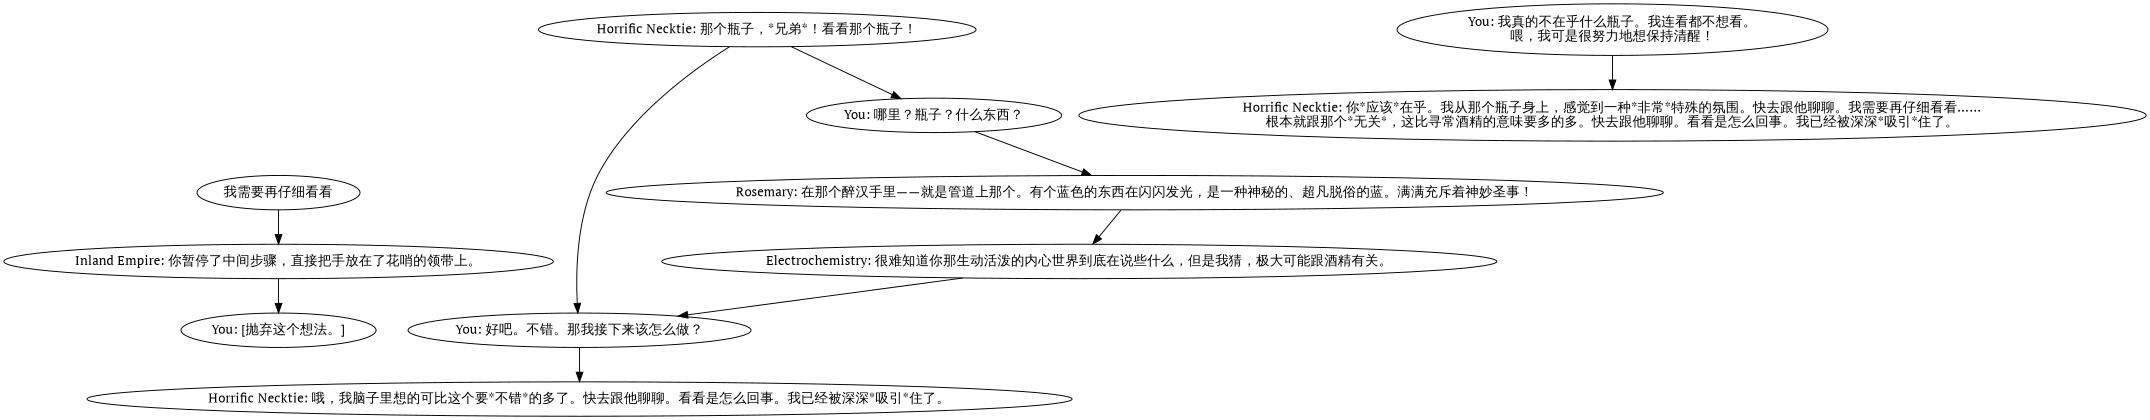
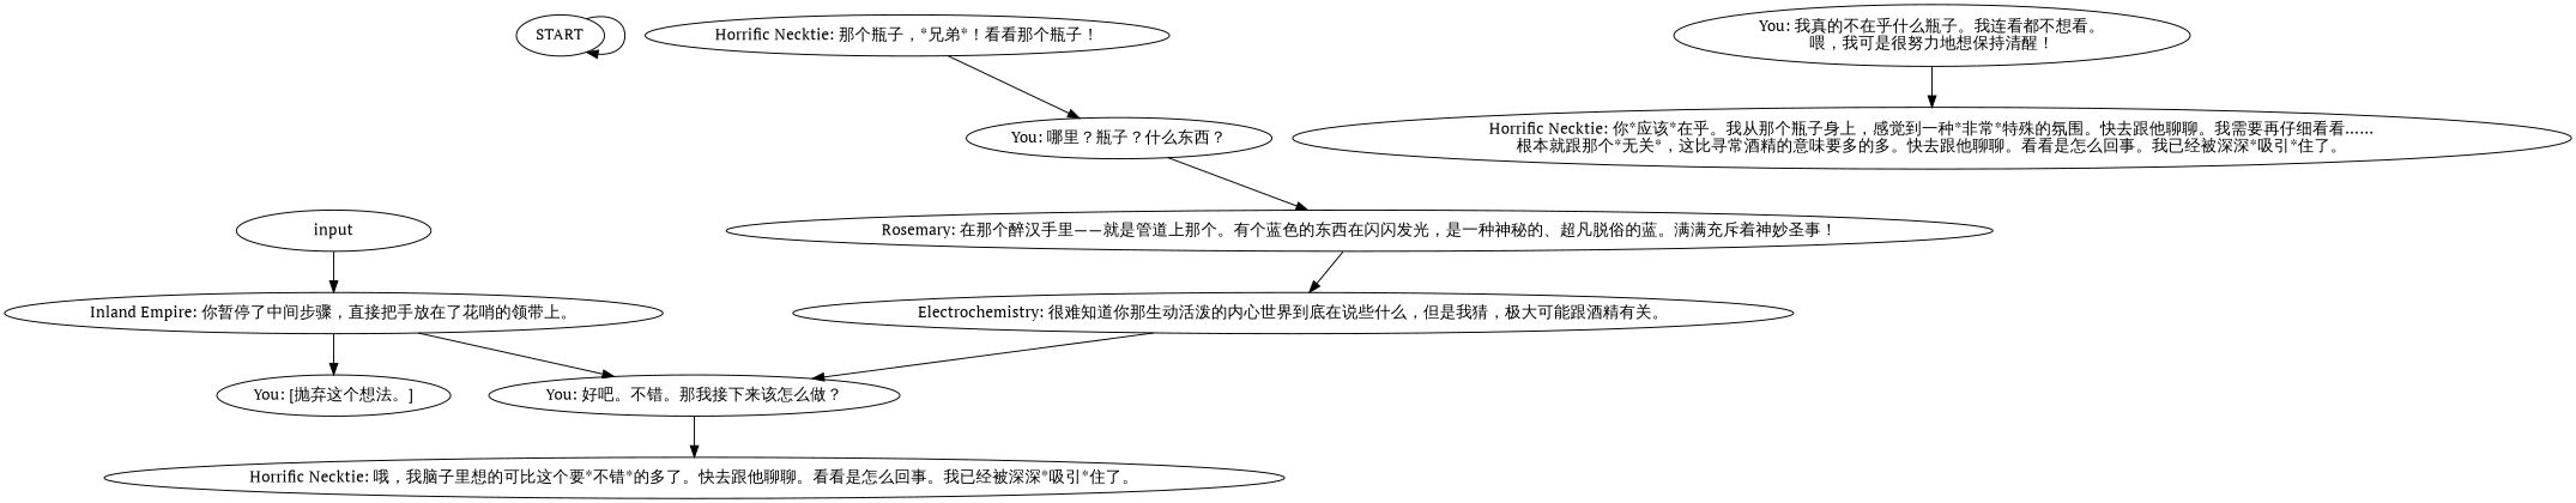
  digraph {
    fontname="PT Serif"
    node [fontname="PT Serif"]
    edge [fontname="PT Serif"]
-   n2 [label="我需要再仔细看看"]
+   n1 [label=START]
+   n2 [label=input]
    n3 [label="Inland Empire: 你暂停了中间步骤，直接把手放在了花哨的领带上。"]
    n4 [label="You: [抛弃这个想法。]"]
    n5 [label="Horrific Necktie: 那个瓶子，*兄弟*！看看那个瓶子！"]
    n6 [label="You: 好吧。不错。那我接下来该怎么做？"]
    n7 [label="You: 哪里？瓶子？什么东西？"]
    n8 [label="Horrific Necktie: 哦，我脑子里想的可比这个要*不错*的多了。快去跟他聊聊。看看是怎么回事。我已经被深深*吸引*住了。"]
    n9 [label="Rosemary: 在那个醉汉手里——就是管道上那个。有个蓝色的东西在闪闪发光，是一种神秘的、超凡脱俗的蓝。满满充斥着神妙圣事！"]
    n10 [label="You: 我真的不在乎什么瓶子。我连看都不想看。\n喂，我可是很努力地想保持清醒！"]
    n11 [label="Horrific Necktie: 你*应该*在乎。我从那个瓶子身上，感觉到一种*非常*特殊的氛围。快去跟他聊聊。我需要再仔细看看……\n根本就跟那个*无关*，这比寻常酒精的意味要多的多。快去跟他聊聊。看看是怎么回事。我已经被深深*吸引*住了。"]
    n12 [label="Electrochemistry: 很难知道你那生动活泼的内心世界到底在说些什么，但是我猜，极大可能跟酒精有关。"]
+   n1 -> n1
    n2 -> n3
    n3 -> n4
-   n5 -> n6
+   n3 -> n6
    n5 -> n7
    n6 -> n8
    n7 -> n9
    n9 -> n12
    n10 -> n11
    n12 -> n6
  }
